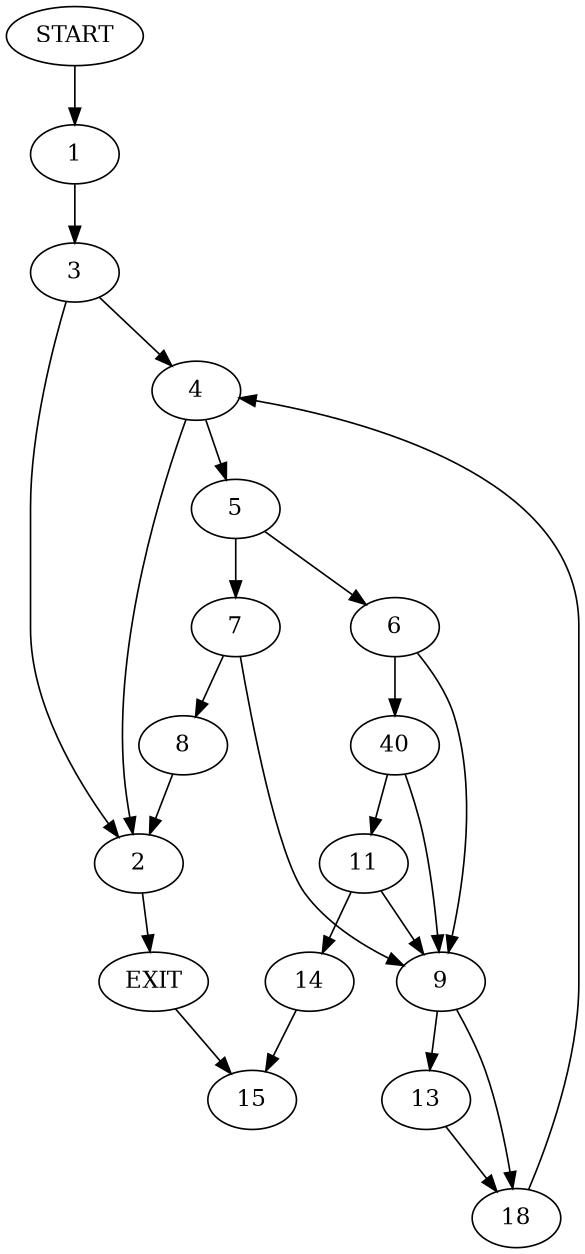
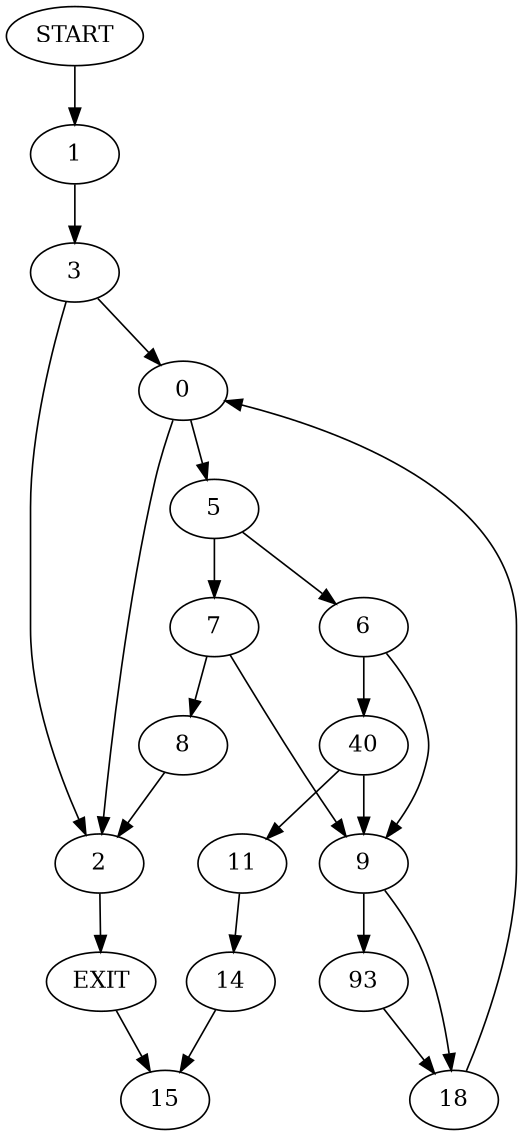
  digraph {
    n1 [label=START]
    1
    3
    n4 [label=EXIT]
    15
    2
-   4
+   4 [label=0]
    5
    6
    7
    9
    n12 [label=40]
    8
    n14 [label=18]
-   13
+   13 [label=93]
    11
    14
    n1 -> 1
    1 -> 3
    3 -> 2
    3 -> 4
    n4 -> 15
    2 -> n4
    4 -> 2
    4 -> 5
    5 -> 6
    5 -> 7
    6 -> 9
    6 -> n12
    7 -> 9
    7 -> 8
    9 -> n14
    9 -> 13
    n12 -> 9
    n12 -> 11
    8 -> 2
    n14 -> 4
    13 -> n14
-   11 -> 9
    11 -> 14
    14 -> 15
  }
